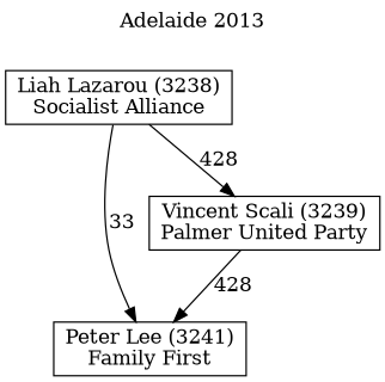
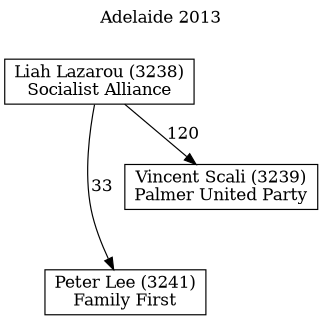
  digraph {
    label="Adelaide 2013"
    labelloc=t
    mclimit=10
    node [shape=box]
    n1 [label="Peter Lee (3241)\nFamily First"]
    n2 [label="Vincent Scali (3239)\nPalmer United Party"]
    n3 [label="Liah Lazarou (3238)\nSocialist Alliance"]
-   n2 -> n1 [label=428]
    n3 -> n1 [label=33]
-   n3 -> n2 [label=428]
+   n3 -> n2 [label=120]
  }
